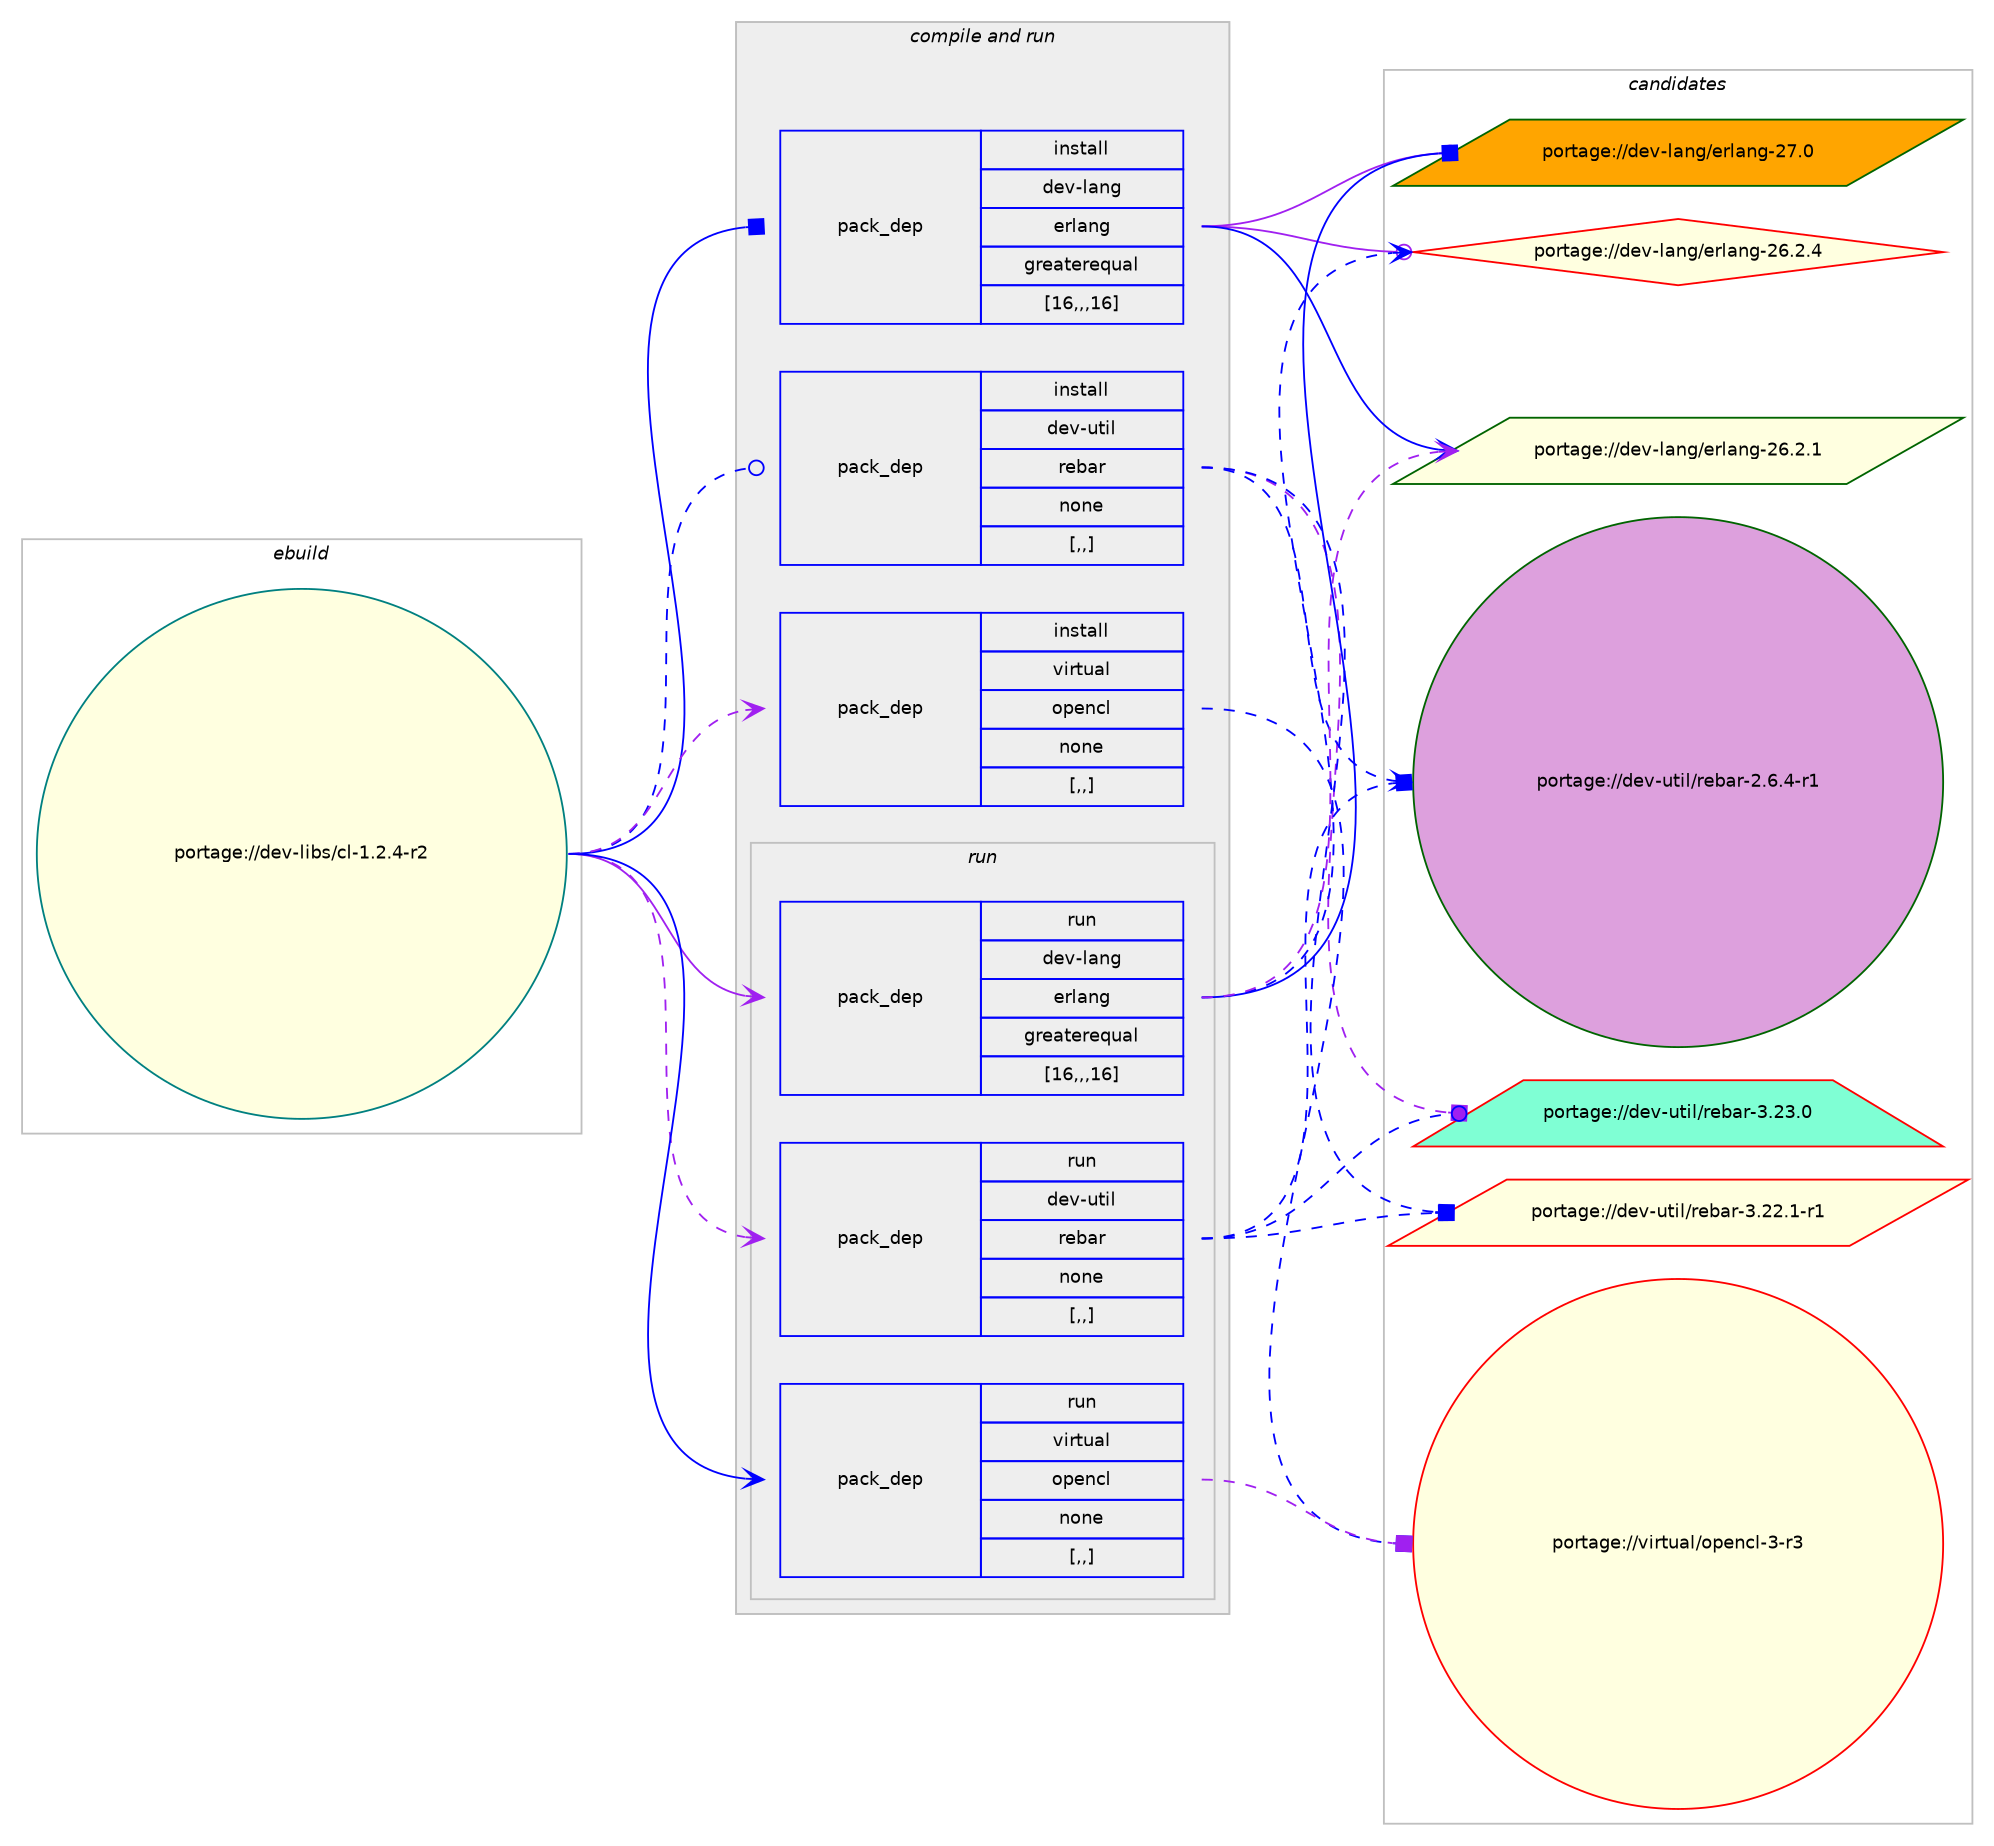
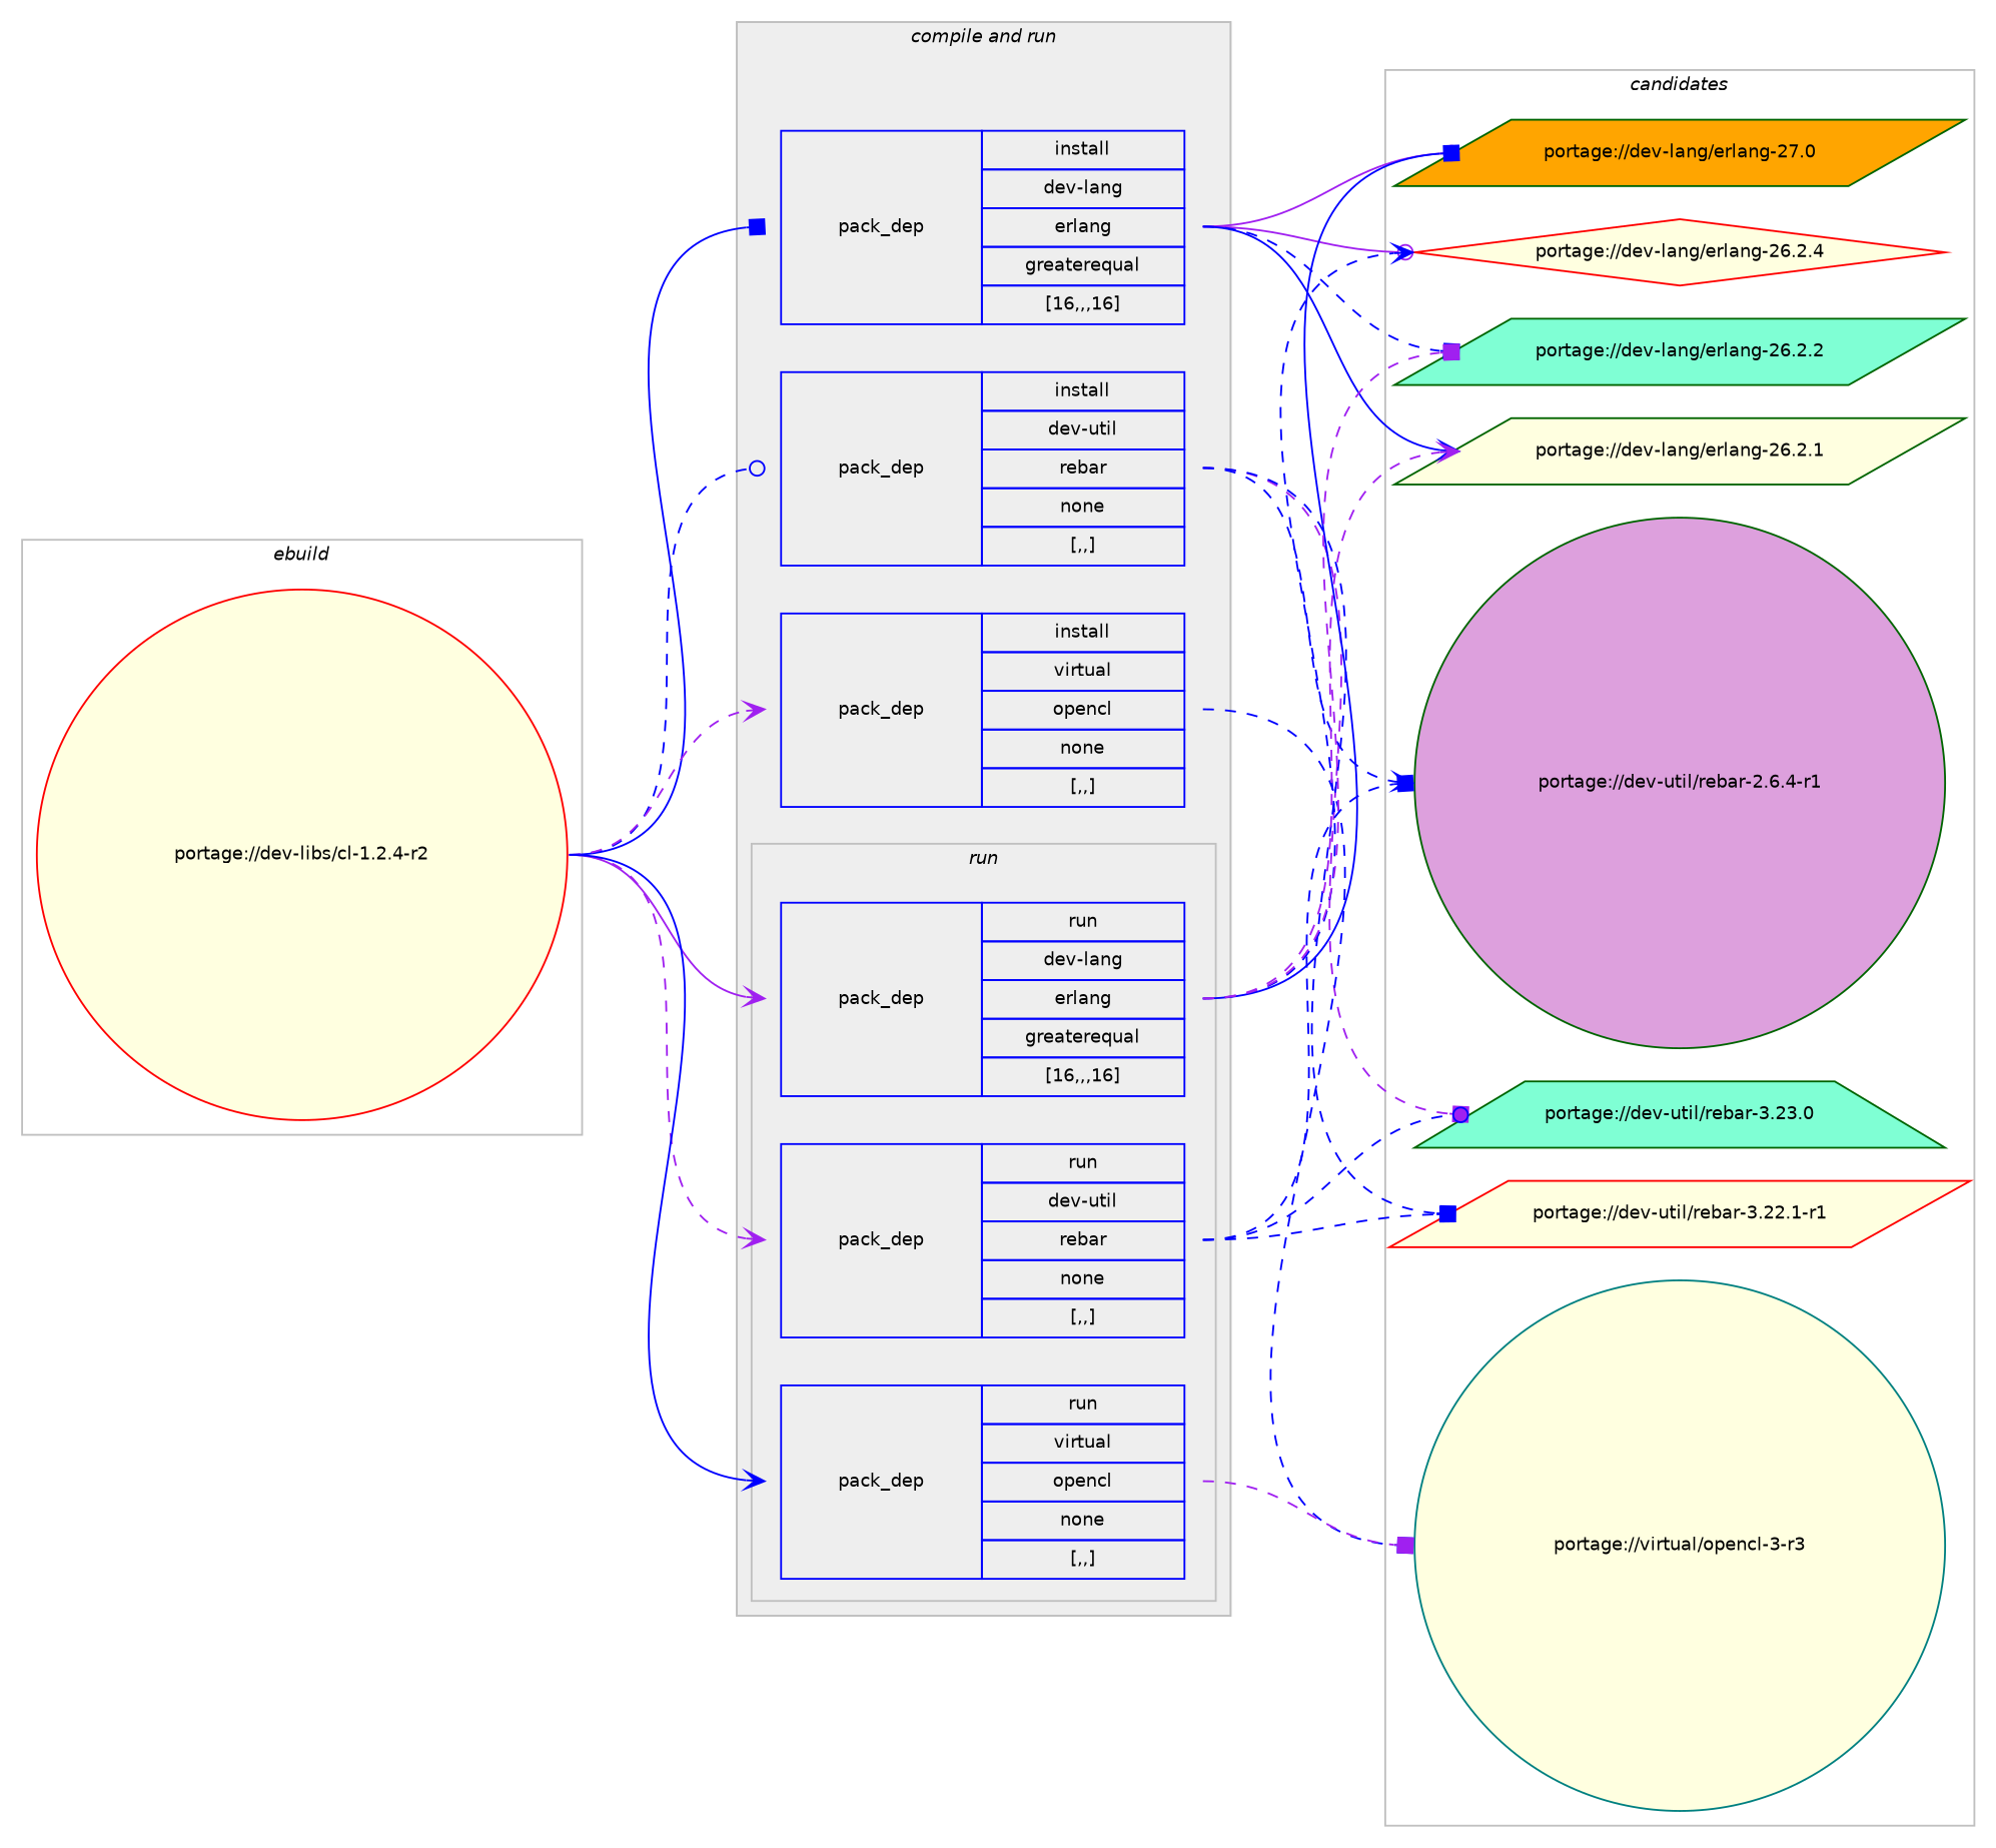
  digraph {
    compound=true
    concentrate=true
    fontname=Helvetica
    fontsize=10
    newrank=true
    rankdir=LR
    ranksep=1.5
    node [color=blue fontname=Helvetica fontsize=10 shape=none style=filled]
    edge [arrowhead=box color=blue headport=w style=dashed tailport=e weight=100]
-   n1 [color=teal fillcolor=lightyellow label="portage://dev-libs/cl-1.2.4-r2" shape=circle width=4]
+   n1 [color=red fillcolor=lightyellow label="portage://dev-libs/cl-1.2.4-r2" shape=circle width=4]
    n2 [label=<<TABLE BORDER="0" CELLBORDER="1" CELLSPACING="0" CELLPADDING="4" WIDTH="220"><TR><TD ROWSPAN="6" CELLPADDING="30">pack_dep</TD></TR><TR><TD WIDTH="110">install</TD></TR><TR><TD>dev-lang</TD></TR><TR><TD>erlang</TD></TR><TR><TD>greaterequal</TD></TR><TR><TD>[16,,,16]</TD></TR></TABLE>> style=""]
    n3 [label=<<TABLE BORDER="0" CELLBORDER="1" CELLSPACING="0" CELLPADDING="4" WIDTH="220"><TR><TD ROWSPAN="6" CELLPADDING="30">pack_dep</TD></TR><TR><TD WIDTH="110">install</TD></TR><TR><TD>dev-util</TD></TR><TR><TD>rebar</TD></TR><TR><TD>none</TD></TR><TR><TD>[,,]</TD></TR></TABLE>> style=""]
    n4 [label=<<TABLE BORDER="0" CELLBORDER="1" CELLSPACING="0" CELLPADDING="4" WIDTH="220"><TR><TD ROWSPAN="6" CELLPADDING="30">pack_dep</TD></TR><TR><TD WIDTH="110">install</TD></TR><TR><TD>virtual</TD></TR><TR><TD>opencl</TD></TR><TR><TD>none</TD></TR><TR><TD>[,,]</TD></TR></TABLE>> style=""]
    n5 [label=<<TABLE BORDER="0" CELLBORDER="1" CELLSPACING="0" CELLPADDING="4" WIDTH="220"><TR><TD ROWSPAN="6" CELLPADDING="30">pack_dep</TD></TR><TR><TD WIDTH="110">run</TD></TR><TR><TD>dev-lang</TD></TR><TR><TD>erlang</TD></TR><TR><TD>greaterequal</TD></TR><TR><TD>[16,,,16]</TD></TR></TABLE>> style=""]
    n6 [label=<<TABLE BORDER="0" CELLBORDER="1" CELLSPACING="0" CELLPADDING="4" WIDTH="220"><TR><TD ROWSPAN="6" CELLPADDING="30">pack_dep</TD></TR><TR><TD WIDTH="110">run</TD></TR><TR><TD>dev-util</TD></TR><TR><TD>rebar</TD></TR><TR><TD>none</TD></TR><TR><TD>[,,]</TD></TR></TABLE>> style=""]
    n7 [label=<<TABLE BORDER="0" CELLBORDER="1" CELLSPACING="0" CELLPADDING="4" WIDTH="220"><TR><TD ROWSPAN="6" CELLPADDING="30">pack_dep</TD></TR><TR><TD WIDTH="110">run</TD></TR><TR><TD>virtual</TD></TR><TR><TD>opencl</TD></TR><TR><TD>none</TD></TR><TR><TD>[,,]</TD></TR></TABLE>> style=""]
    n8 [color=darkgreen fillcolor=orange label="portage://dev-lang/erlang-27.0" shape=parallelogram width=4]
    n9 [color=red fillcolor=lightyellow label="portage://dev-lang/erlang-26.2.4" shape=diamond width=4]
+   n10 [color=darkgreen fillcolor=aquamarine label="portage://dev-lang/erlang-26.2.2" shape=parallelogram width=4]
    n11 [color=darkgreen fillcolor=lightyellow label="portage://dev-lang/erlang-26.2.1" shape=parallelogram width=4]
-   n12 [color=red fillcolor=aquamarine label="portage://dev-util/rebar-3.23.0" shape=trapezium width=4]
+   n12 [color=darkgreen fillcolor=aquamarine label="portage://dev-util/rebar-3.23.0" shape=trapezium width=4]
    n13 [color=red fillcolor=lightyellow label="portage://dev-util/rebar-3.22.1-r1" shape=parallelogram width=4]
    n14 [color=darkgreen fillcolor=plum label="portage://dev-util/rebar-2.6.4-r1" shape=circle width=4]
-   n15 [color=red fillcolor=lightyellow label="portage://virtual/opencl-3-r3" shape=circle width=4]
+   n15 [color=teal fillcolor=lightyellow label="portage://virtual/opencl-3-r3" shape=circle width=4]
    subgraph cluster_1 {
      color=gray
      label=<<i>dependencies</i>>
      subgraph cluster_2 {
        color=gray
        fillcolor="#eeeeee"
        label=<<i>compile</i>>
        style=filled
        subgraph sub_3 {
          color=gray
          fillcolor="#eeeeee"
          label=<<i>compile</i>>
          style=filled
          n2
        }
        subgraph sub_4 {
          color=gray
          fillcolor="#eeeeee"
          label=<<i>compile</i>>
          style=filled
          n3
        }
        subgraph sub_5 {
          color=gray
          fillcolor="#eeeeee"
          label=<<i>compile</i>>
          style=filled
          n4
        }
      }
      subgraph cluster_6 {
        color=gray
        fillcolor="#eeeeee"
        label=<<i>compile and run</i>>
        style=filled
      }
      subgraph cluster_7 {
        color=gray
        fillcolor="#eeeeee"
        label=<<i>run</i>>
        style=filled
        subgraph sub_8 {
          color=gray
          fillcolor="#eeeeee"
          label=<<i>run</i>>
          style=filled
          n5
        }
        subgraph sub_9 {
          color=gray
          fillcolor="#eeeeee"
          label=<<i>run</i>>
          style=filled
          n6
        }
        subgraph sub_10 {
          color=gray
          fillcolor="#eeeeee"
          label=<<i>run</i>>
          style=filled
          n7
        }
      }
    }
    subgraph cluster_11 {
      color=gray
      label=<<i>ebuild</i>>
      n1
    }
    subgraph cluster_12 {
      color=gray
      label=<<i>candidates</i>>
      rank=same
      subgraph sub_13 {
        color=black
        label=<<i>candidates</i>>
        nodesep=1
        rank=same
        n8
        n9
+       n10
        n11
      }
      subgraph sub_14 {
        color=black
        label=<<i>candidates</i>>
        nodesep=1
        rank=same
        n12
        n13
        n14
      }
      subgraph sub_15 {
        color=black
        label=<<i>candidates</i>>
        nodesep=1
        rank=same
        n15
      }
      subgraph sub_16 {
        color=black
        label=<<i>candidates</i>>
        nodesep=1
        rank=same
        n8
        n9
+       n10
        n11
      }
      subgraph sub_17 {
        color=black
        label=<<i>candidates</i>>
        nodesep=1
        rank=same
        n12
        n13
        n14
      }
      subgraph sub_18 {
        color=black
        label=<<i>candidates</i>>
        nodesep=1
        rank=same
        n15
      }
    }
    n1 -> n2 [style=solid weight=20]
    n1 -> n3 [arrowhead=odot weight=20]
    n1 -> n4 [arrowhead=vee color=purple weight=20]
    n1 -> n5 [arrowhead=vee color=purple style=solid weight=20]
    n1 -> n6 [arrowhead=vee color=purple weight=20]
    n1 -> n7 [arrowhead=vee style=solid weight=20]
    n2 -> n8 [arrowhead=odot color=purple style=solid]
    n2 -> n9 [arrowhead=odot color=purple style=solid]
+   n2 -> n10
    n2 -> n11 [arrowhead=vee style=solid]
    n3 -> n12 [color=purple]
    n3 -> n13
    n3 -> n14 [arrowhead=vee]
    n4 -> n15
    n5 -> n8 [style=solid]
    n5 -> n9 [arrowhead=vee]
+   n5 -> n10 [color=purple]
    n5 -> n11 [arrowhead=vee color=purple]
    n6 -> n12 [arrowhead=odot]
    n6 -> n13
    n6 -> n14
    n7 -> n15 [color=purple]
  }
